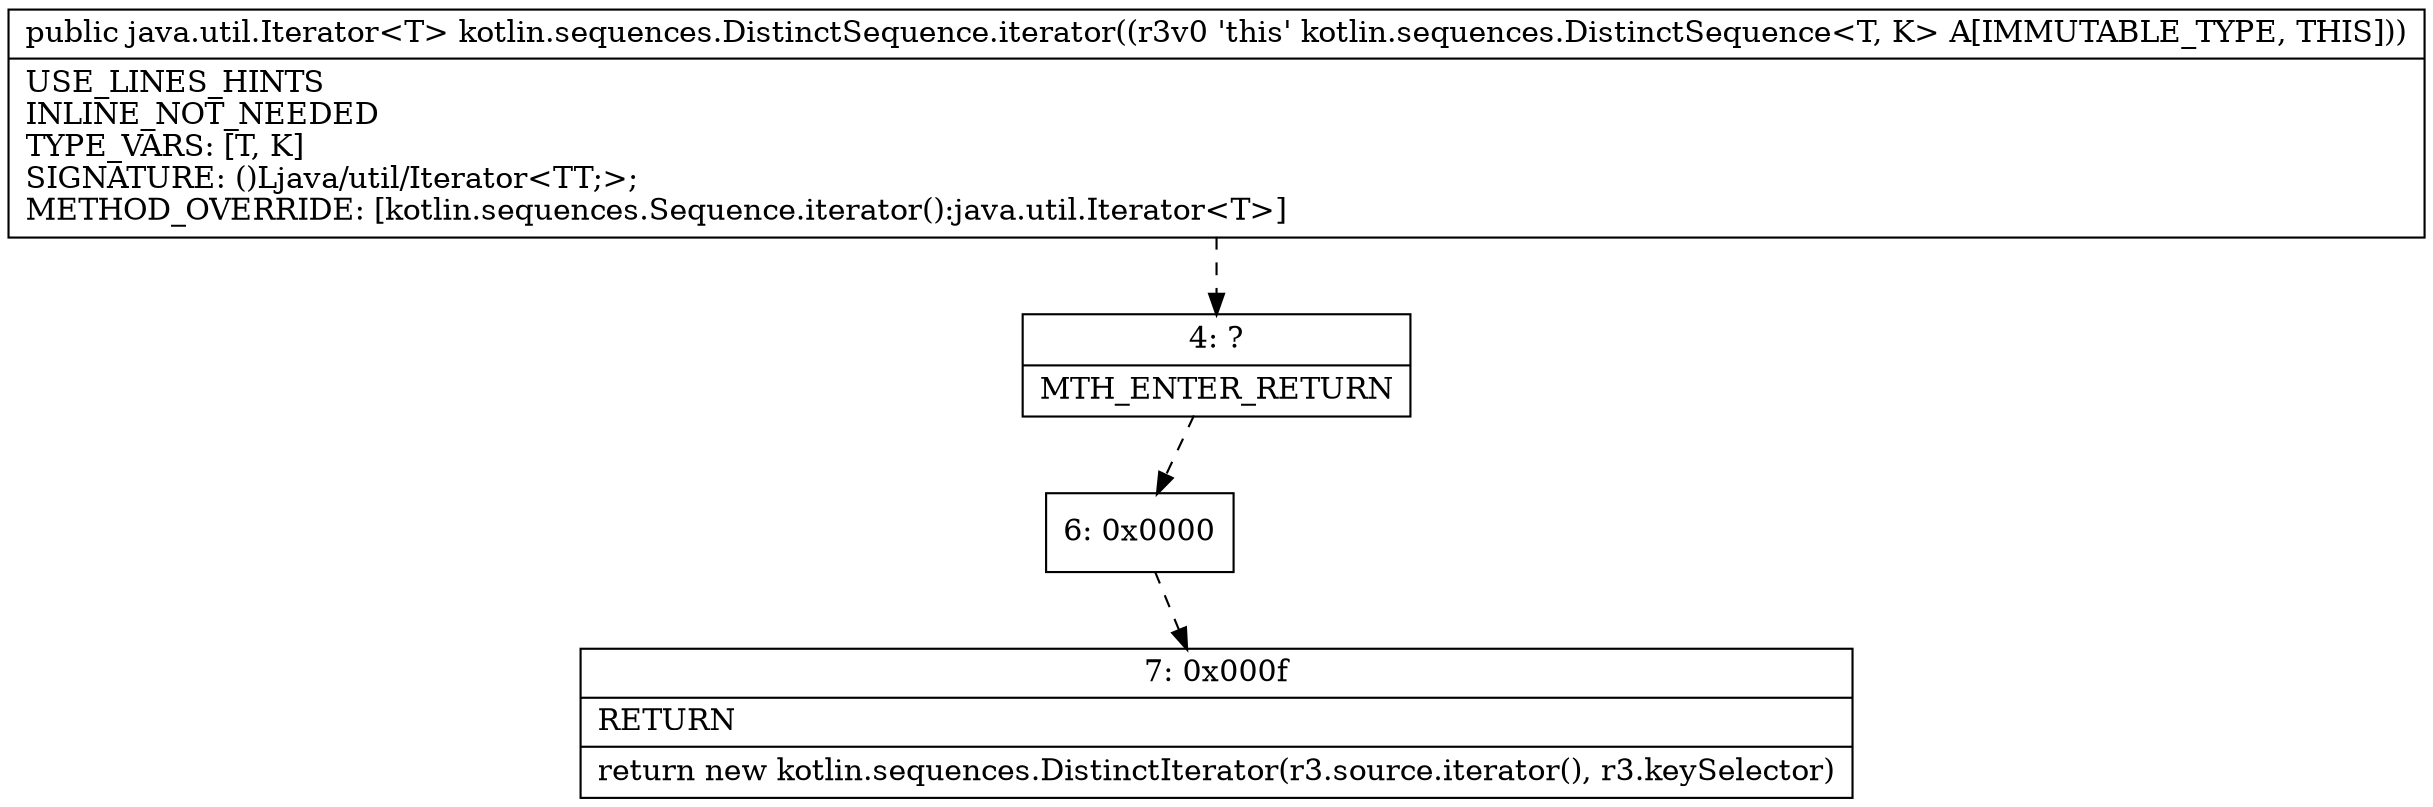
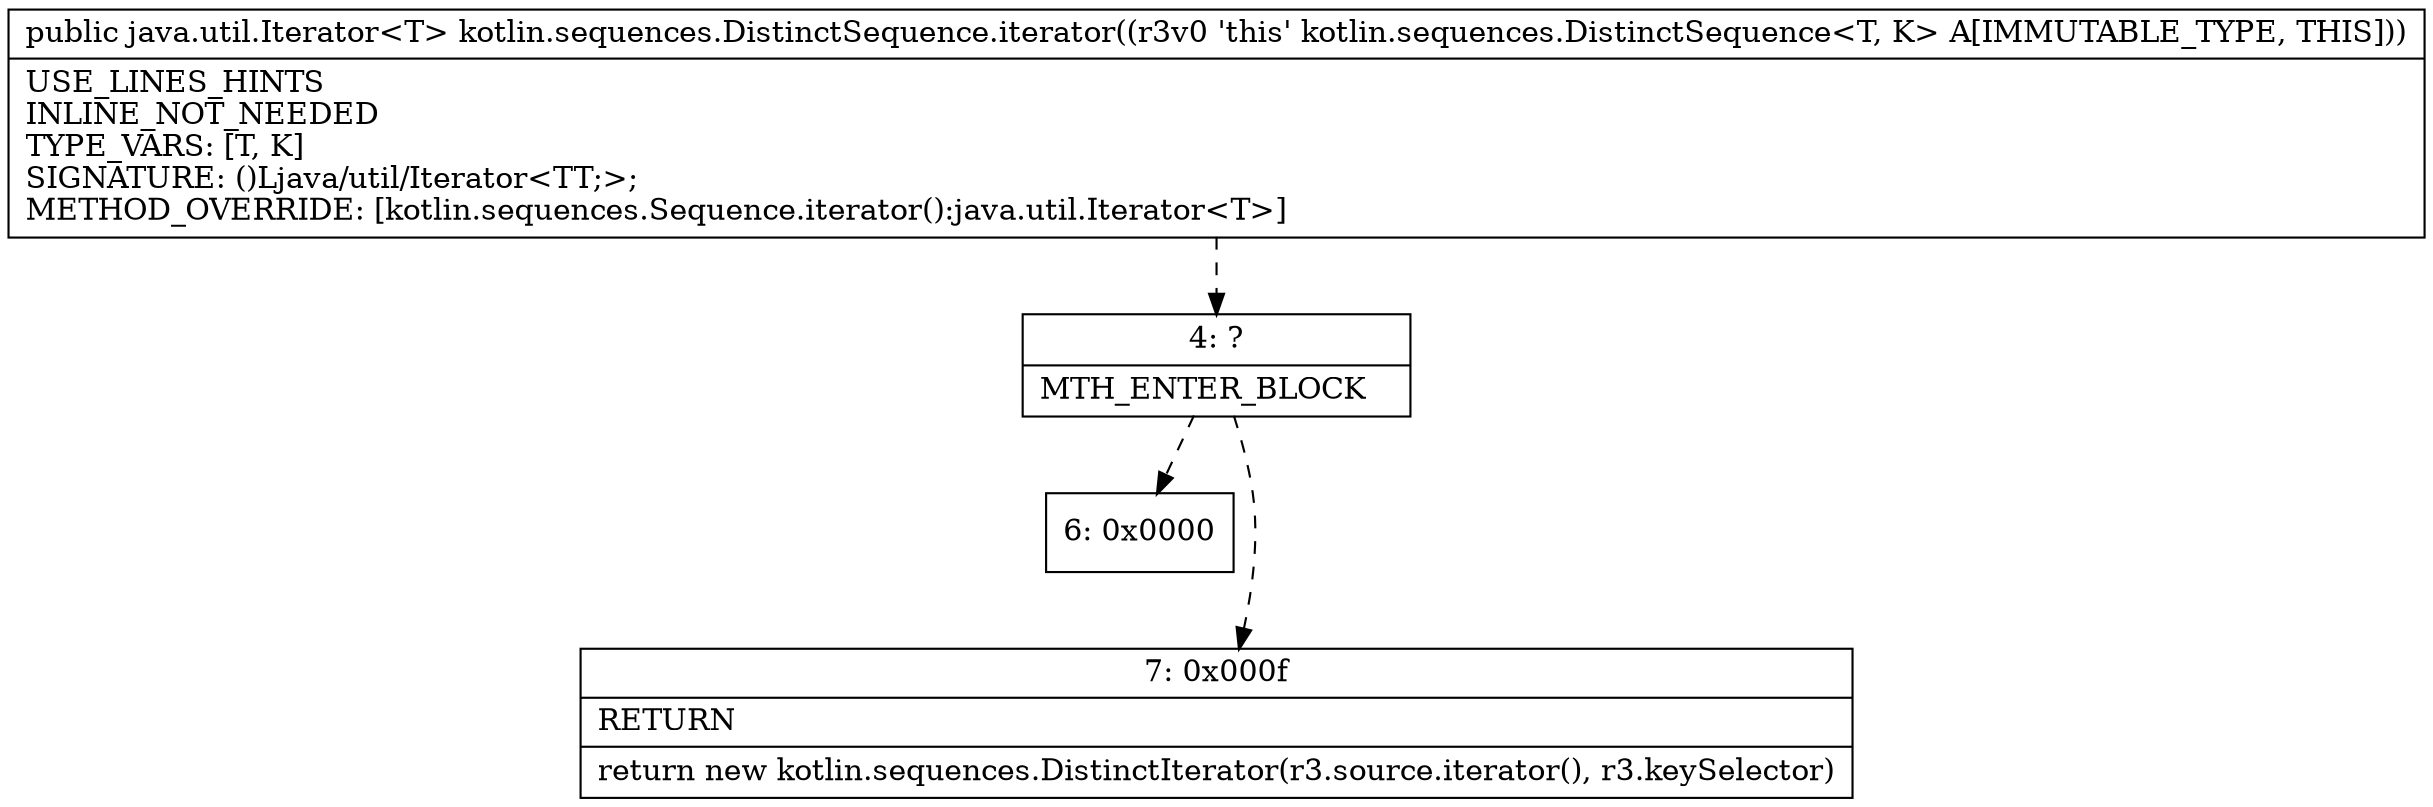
  digraph {
    node [shape=record]
    edge [style=dashed]
-   n1 [label="{4\:\ ?|MTH_ENTER_RETURN\l}"]
+   n1 [label="{4\:\ ?|MTH_ENTER_BLOCK\l}"]
    n2 [label="{6\:\ 0x0000}"]
    n3 [label="{7\:\ 0x000f|RETURN\l|return new kotlin.sequences.DistinctIterator(r3.source.iterator(), r3.keySelector)\l}"]
    n4 [label="{public java.util.Iterator\<T\> kotlin.sequences.DistinctSequence.iterator((r3v0 'this' kotlin.sequences.DistinctSequence\<T, K\> A[IMMUTABLE_TYPE, THIS]))  | USE_LINES_HINTS\lINLINE_NOT_NEEDED\lTYPE_VARS: [T, K]\lSIGNATURE: ()Ljava\/util\/Iterator\<TT;\>;\lMETHOD_OVERRIDE: [kotlin.sequences.Sequence.iterator():java.util.Iterator\<T\>]\l}"]
    n1 -> n2
-   n2 -> n3
+   n1 -> n3
    n4 -> n1
  }
